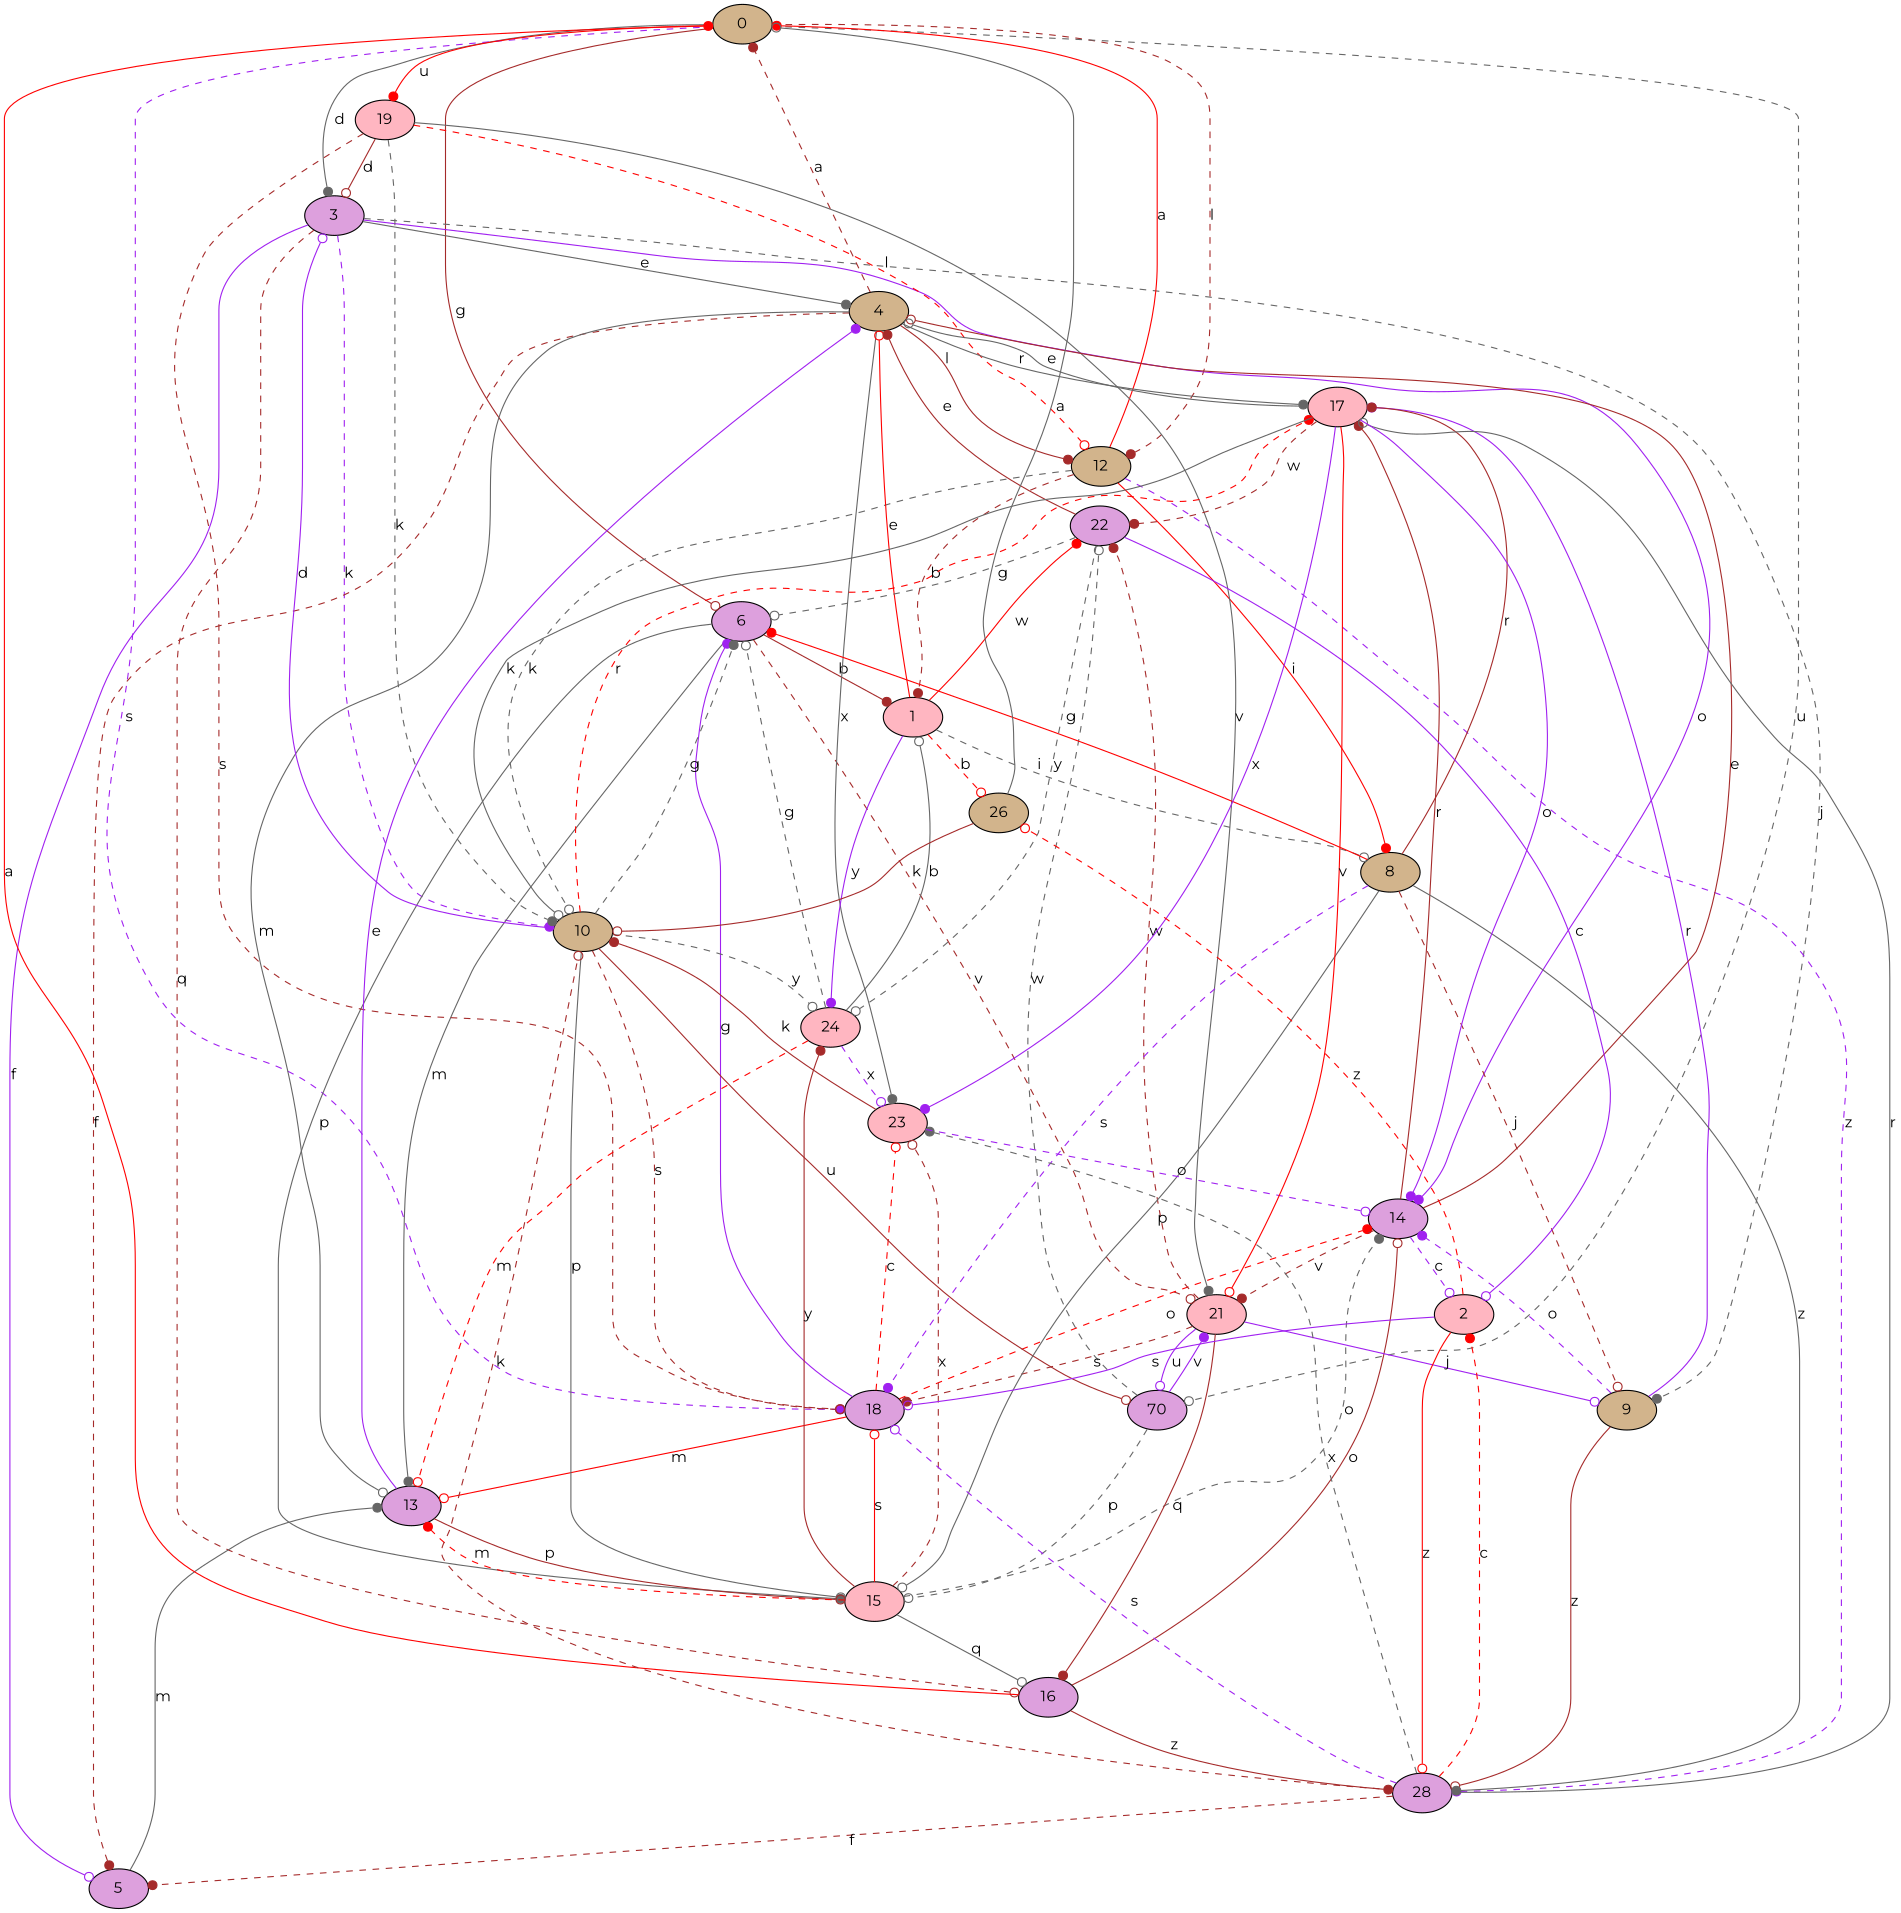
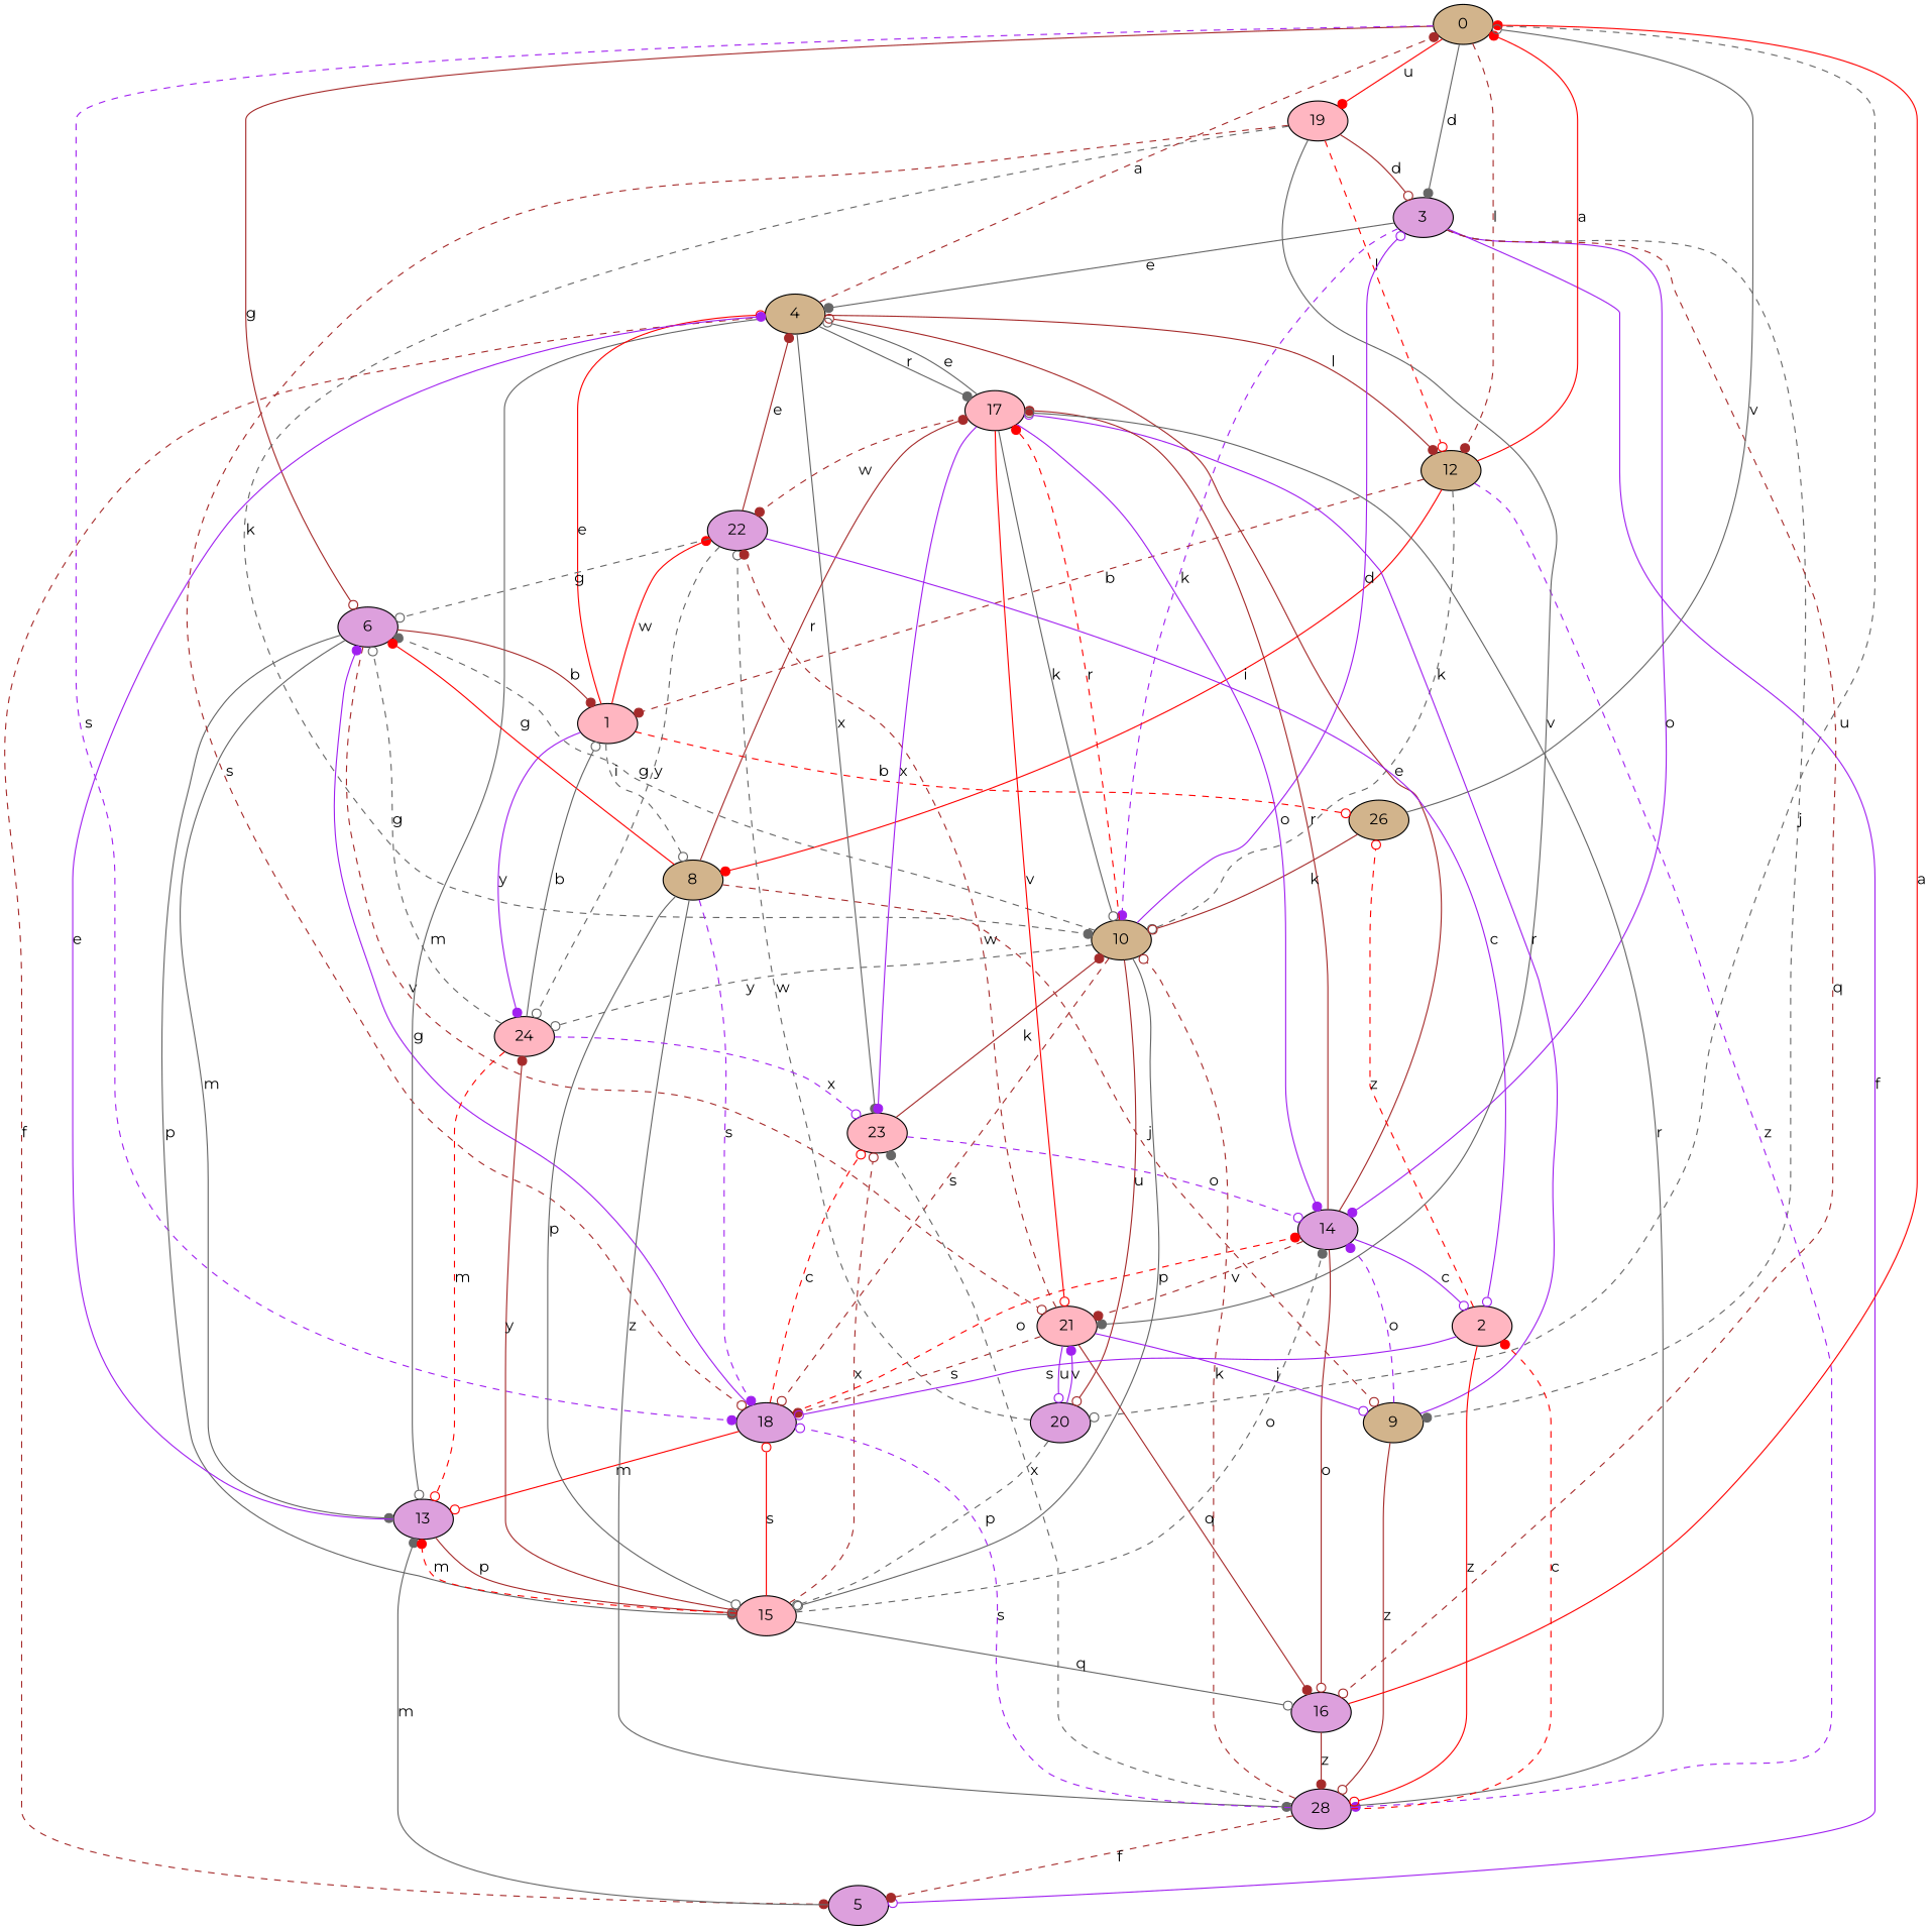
  strict digraph {
    fontname=Montserrat
    node [fillcolor=plum fontname=Montserrat style=filled]
    edge [arrowhead=dot color=brown fontname=Montserrat style=solid]
    0 [fillcolor=tan]
    3
    6
    12 [fillcolor=tan]
    18
    19 [fillcolor=lightpink]
-   20 [label=70]
+   20
    4 [fillcolor=tan]
    5
    9 [fillcolor=tan]
    10 [fillcolor=tan]
    14
    16
    1 [fillcolor=lightpink]
    13
    15 [fillcolor=lightpink]
    21 [fillcolor=lightpink]
    8 [fillcolor=tan]
    28
    23 [fillcolor=lightpink]
    22
    24 [fillcolor=lightpink]
    26 [fillcolor=tan]
    17 [fillcolor=lightpink]
    2 [fillcolor=lightpink]
    0 -> 3 [color=gray40 label=d]
    0 -> 6 [arrowhead=odot label=g]
    0 -> 12 [label=l style=dashed]
    0 -> 18 [color=purple label=s style=dashed]
    0 -> 19 [color=red label=u]
    0 -> 20 [arrowhead=odot color=gray40 label=u style=dashed]
    3 -> 4 [color=gray40 label=e]
    3 -> 5 [arrowhead=odot color=purple label=f]
    3 -> 9 [color=gray40 label=j style=dashed]
    3 -> 10 [color=purple label=k style=dashed]
    3 -> 14 [color=purple label=o]
    3 -> 16 [arrowhead=odot label=q style=dashed]
    6 -> 1 [label=b]
    6 -> 13 [color=gray40 label=m]
    6 -> 15 [color=gray40 label=p]
    6 -> 21 [arrowhead=odot label=v style=dashed]
    12 -> 0 [color=red label=a]
    12 -> 10 [arrowhead=odot color=gray40 label=k style=dashed]
    12 -> 1 [label=b style=dashed]
    12 -> 8 [color=red label=i]
    12 -> 28 [color=purple label=z style=dashed]
    18 -> 6 [color=purple label=g]
    18 -> 14 [color=red label=o style=dashed]
    18 -> 13 [arrowhead=odot color=red label=m]
    18 -> 23 [arrowhead=odot color=red label=c style=dashed]
    19 -> 3 [arrowhead=odot label=d]
    19 -> 12 [arrowhead=odot color=red label=l style=dashed]
    19 -> 18 [arrowhead=odot label=s style=dashed]
    19 -> 10 [color=gray40 label=k style=dashed]
    19 -> 21 [color=gray40 label=v]
    20 -> 15 [arrowhead=odot color=gray40 label=p style=dashed]
    20 -> 21 [color=purple label=v]
    20 -> 22 [arrowhead=odot color=gray40 label=w style=dashed]
    4 -> 0 [label=a style=dashed]
    4 -> 12 [label=l]
    4 -> 5 [label=f style=dashed]
    4 -> 13 [arrowhead=odot color=gray40 label=m]
    4 -> 23 [color=gray40 label=x]
    4 -> 17 [color=gray40 label=r]
    5 -> 13 [color=gray40 label=m]
    9 -> 14 [color=purple label=o style=dashed]
    9 -> 28 [arrowhead=odot label=z]
    9 -> 17 [arrowhead=odot color=purple label=r]
    10 -> 3 [arrowhead=odot color=purple label=d]
    10 -> 6 [color=gray40 label=g style=dashed]
    10 -> 18 [arrowhead=odot label=s style=dashed]
    10 -> 20 [arrowhead=odot label=u]
    10 -> 15 [arrowhead=odot color=gray40 label=p]
    10 -> 24 [arrowhead=odot color=gray40 label=y style=dashed]
    10 -> 17 [color=red label=r style=dashed]
    14 -> 4 [arrowhead=odot label=e]
    14 -> 21 [label=v style=dashed]
    14 -> 17 [label=r]
-   14 -> 2 [arrowhead=odot color=purple label=c style=dashed]
+   14 -> 2 [arrowhead=odot color=purple label=c]
    16 -> 0 [color=red label=a]
-   16 -> 14 [arrowhead=odot label=o]
+   14 -> 16 [arrowhead=odot label=o]
    16 -> 28 [label=z]
    1 -> 4 [arrowhead=odot color=red label=e]
    1 -> 8 [arrowhead=odot color=gray40 label=i style=dashed]
    1 -> 22 [color=red label=w]
    1 -> 24 [color=purple label=y]
    1 -> 26 [arrowhead=odot color=red label=b style=dashed]
    13 -> 4 [color=purple label=e]
    13 -> 15 [arrowhead=odot label=p]
    15 -> 18 [arrowhead=odot color=red label=s]
    15 -> 14 [color=gray40 label=o style=dashed]
    15 -> 16 [arrowhead=odot color=gray40 label=q]
    15 -> 13 [color=red label=m style=dashed]
    15 -> 23 [arrowhead=odot label=x style=dashed]
    15 -> 24 [label=y]
    21 -> 18 [label=s style=dashed]
    21 -> 20 [arrowhead=odot color=purple label=u]
    21 -> 9 [arrowhead=odot color=purple label=j]
    21 -> 16 [label=q]
    21 -> 22 [label=w style=dashed]
    8 -> 6 [color=red label=g]
    8 -> 18 [color=purple label=s style=dashed]
    8 -> 9 [arrowhead=odot label=j style=dashed]
    8 -> 15 [arrowhead=odot color=gray40 label=p]
    8 -> 28 [color=gray40 label=z]
    8 -> 17 [label=r]
    28 -> 18 [arrowhead=odot color=purple label=s style=dashed]
    28 -> 5 [label=f style=dashed]
    28 -> 10 [arrowhead=odot label=k style=dashed]
    28 -> 23 [color=gray40 label=x style=dashed]
    28 -> 17 [arrowhead=odot color=gray40 label=r]
    28 -> 2 [color=red label=c style=dashed]
    23 -> 10 [label=k]
    23 -> 14 [arrowhead=odot color=purple label=o style=dashed]
    22 -> 6 [arrowhead=odot color=gray40 label=g style=dashed]
    22 -> 4 [label=e]
    22 -> 24 [arrowhead=odot color=gray40 label=y style=dashed]
    22 -> 2 [arrowhead=odot color=purple label=c]
    24 -> 6 [arrowhead=odot color=gray40 label=g style=dashed]
    24 -> 1 [arrowhead=odot color=gray40 label=b]
    24 -> 13 [arrowhead=odot color=red label=m style=dashed]
    24 -> 23 [arrowhead=odot color=purple label=x style=dashed]
-   26 -> 0 [arrowhead=odot color=gray40 label=a]
+   26 -> 0 [arrowhead=odot color=gray40 label=v]
    26 -> 10 [arrowhead=odot label=k]
    17 -> 4 [arrowhead=odot color=gray40 label=e]
    17 -> 10 [arrowhead=odot color=gray40 label=k]
    17 -> 14 [color=purple label=o]
    17 -> 21 [arrowhead=odot color=red label=v]
    17 -> 23 [color=purple label=x]
    17 -> 22 [label=w style=dashed]
    2 -> 18 [arrowhead=odot color=purple label=s]
    2 -> 28 [arrowhead=odot color=red label=z]
    2 -> 26 [arrowhead=odot color=red label=z style=dashed]
  }
